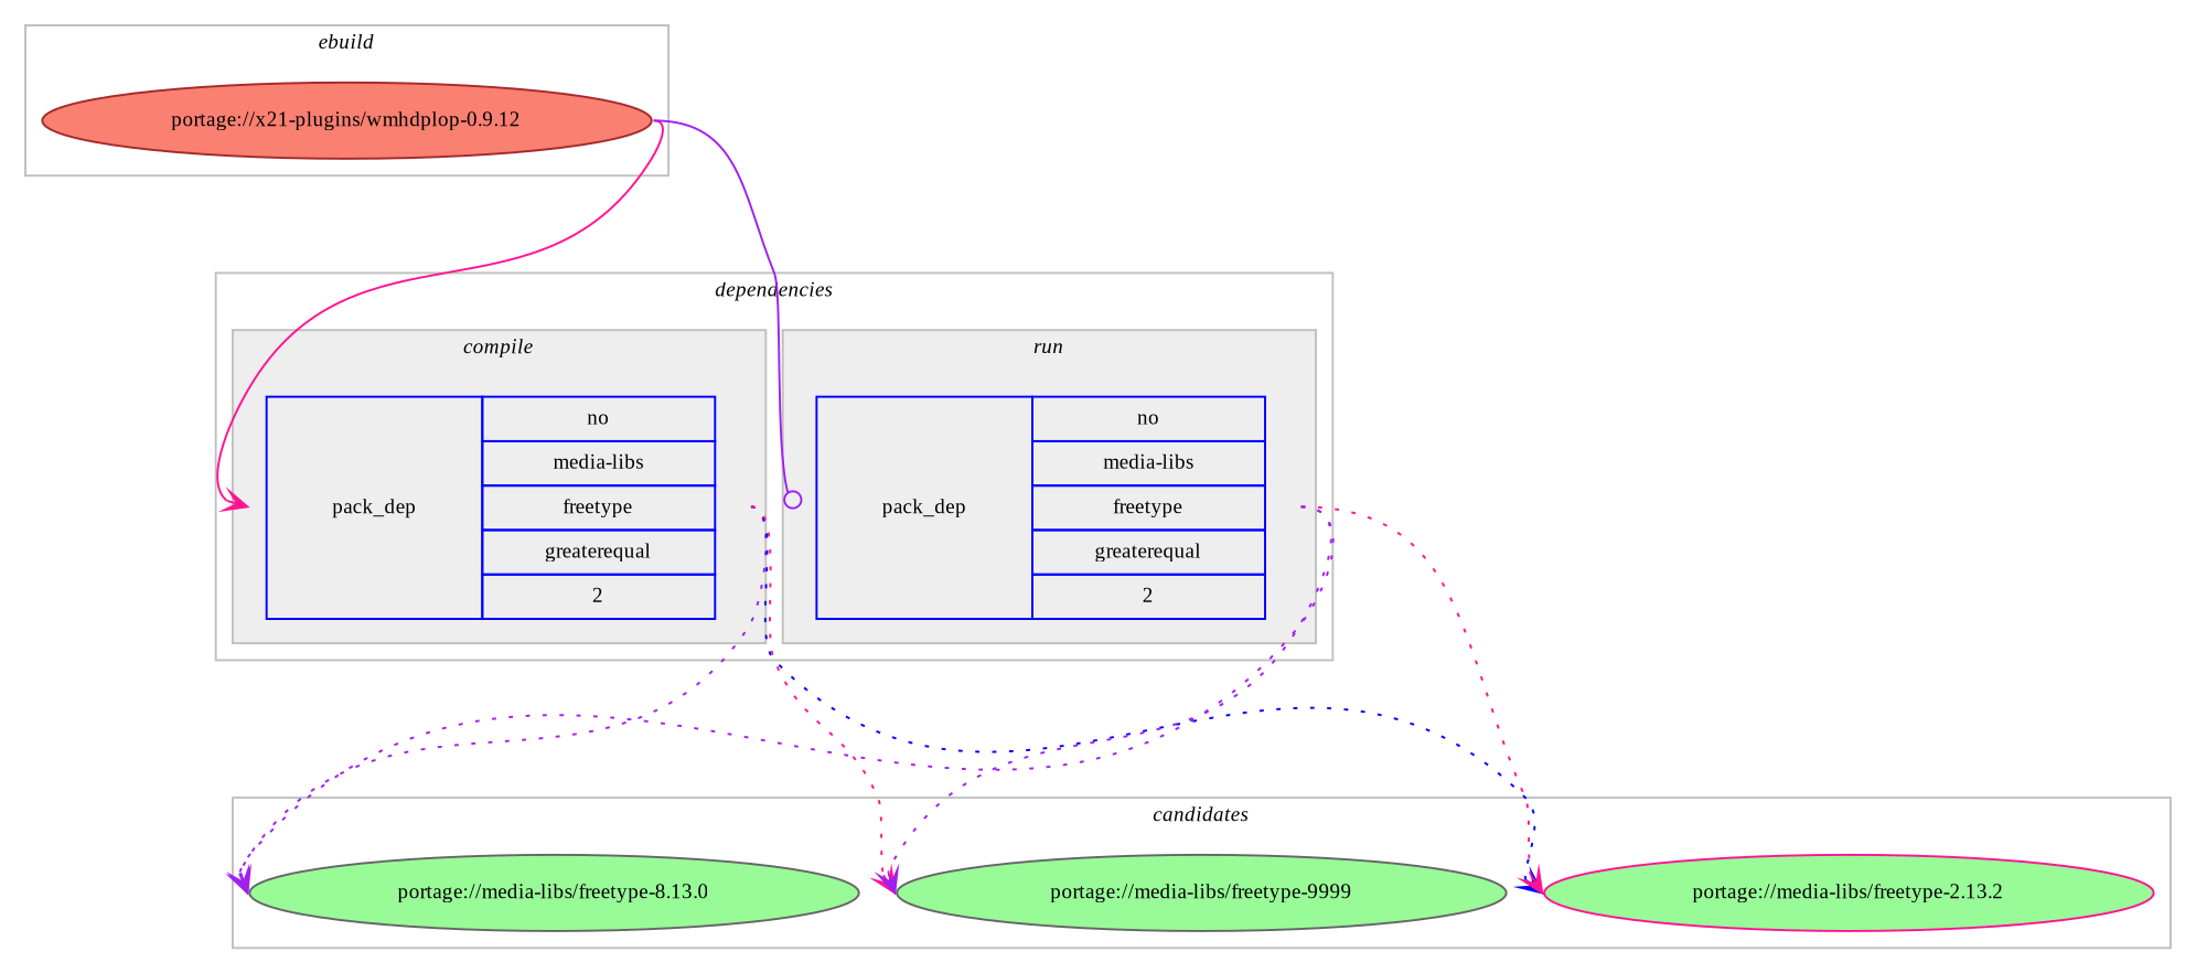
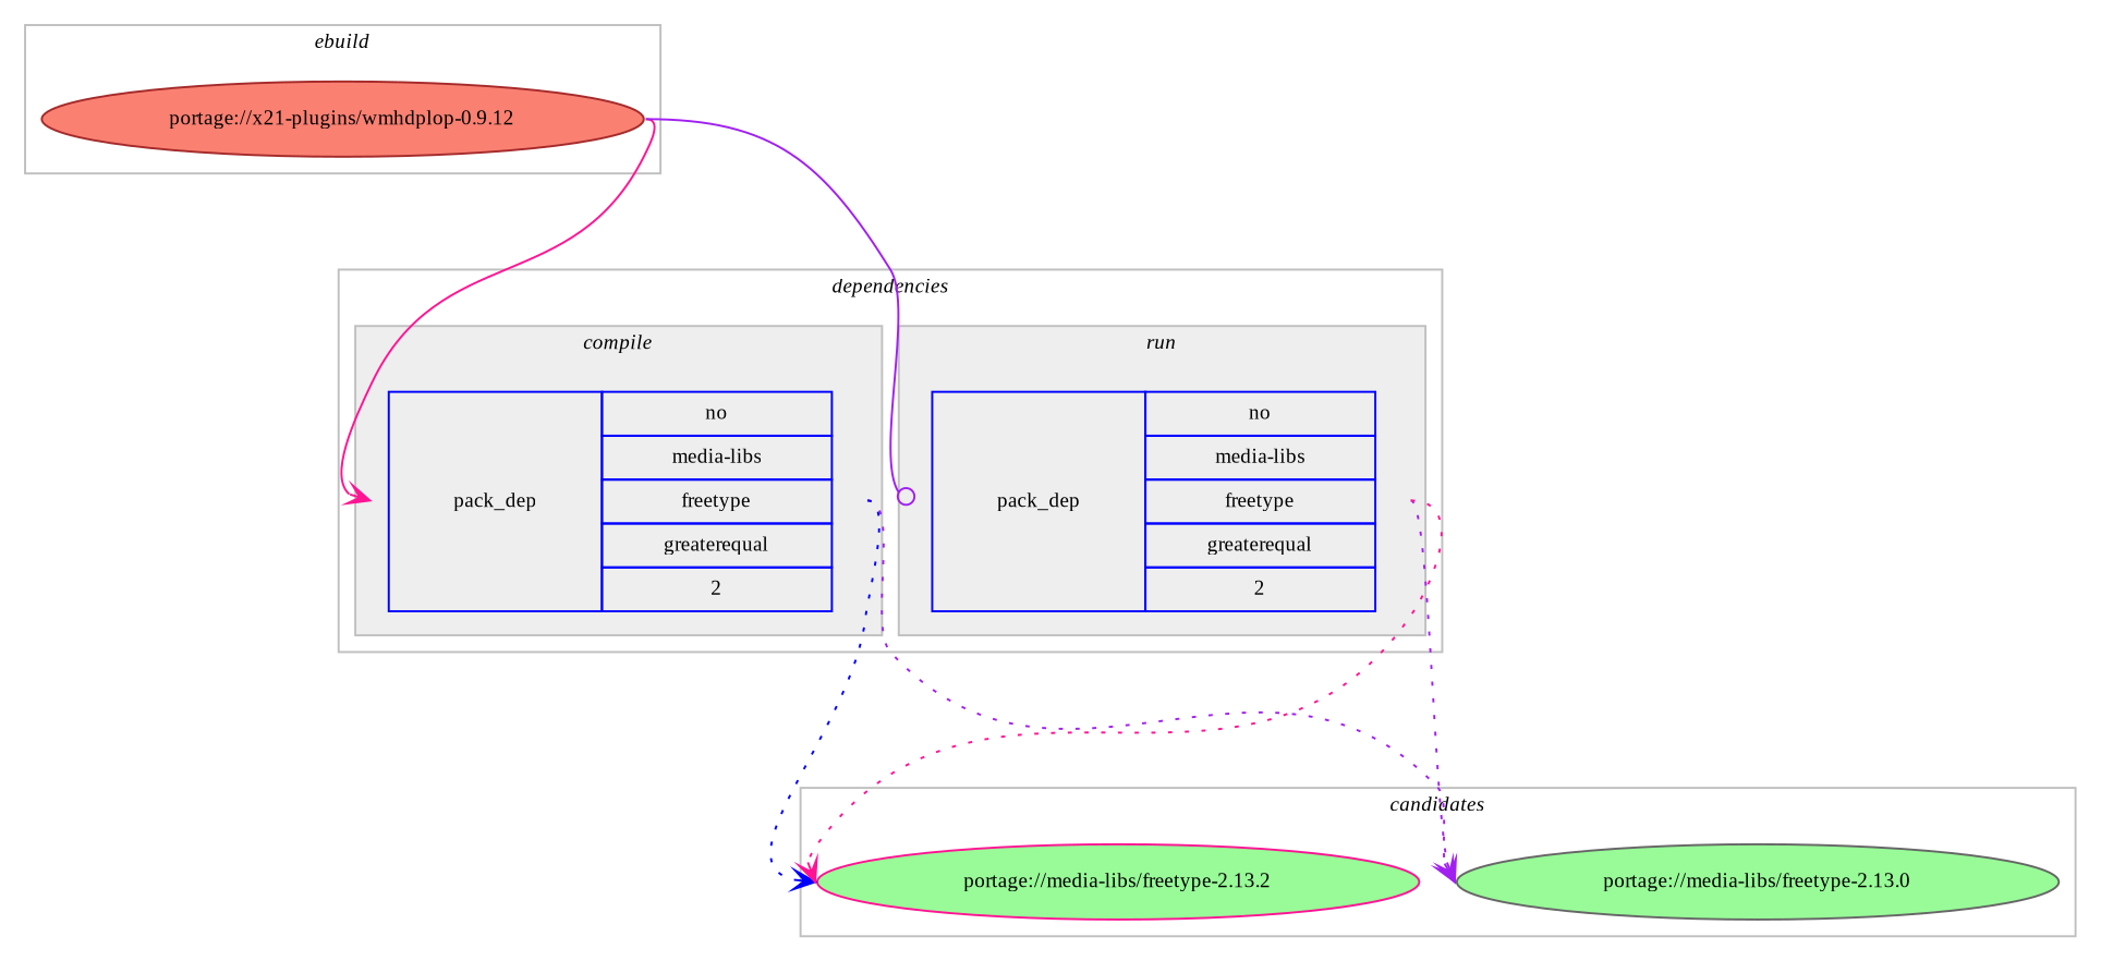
  digraph {
    compound=true
    concentrate=true
    fontname="Liberation Serif"
    fontsize=10
    newrank=true
    rankdir=TB
    ranksep=1.5
    node [color=blue fillcolor=palegreen fontname="Liberation Serif" fontsize=10 style=filled]
    edge [arrowhead=vee color=purple fontname="Liberation Serif" headport=w style=dotted tailport=e weight=100]
    n1 [color=brown fillcolor=salmon label="portage://x21-plugins/wmhdplop-0.9.12" width=4]
    n2 [label=<<TABLE BORDER="0" CELLBORDER="1" CELLSPACING="0" CELLPADDING="4" WIDTH="220"><TR><TD ROWSPAN="6" CELLPADDING="30">pack_dep</TD></TR><TR><TD WIDTH="110">no</TD></TR><TR><TD>media-libs</TD></TR><TR><TD>freetype</TD></TR><TR><TD>greaterequal</TD></TR><TR><TD>2</TD></TR></TABLE>> shape=none fillcolor="" style=""]
    n3 [label=<<TABLE BORDER="0" CELLBORDER="1" CELLSPACING="0" CELLPADDING="4" WIDTH="220"><TR><TD ROWSPAN="6" CELLPADDING="30">pack_dep</TD></TR><TR><TD WIDTH="110">no</TD></TR><TR><TD>media-libs</TD></TR><TR><TD>freetype</TD></TR><TR><TD>greaterequal</TD></TR><TR><TD>2</TD></TR></TABLE>> shape=none fillcolor="" style=""]
-   n4 [color=gray40 label="portage://media-libs/freetype-8.13.0" width=4]
+   n4 [color=gray40 label="portage://media-libs/freetype-2.13.0" width=4]
    n5 [color=deeppink label="portage://media-libs/freetype-2.13.2" width=4]
-   n6 [color=gray40 label="portage://media-libs/freetype-9999" width=4]
    subgraph cluster_1 {
      color=gray
      label=<<i>ebuild</i>>
      rank=same
      n1
    }
    subgraph cluster_2 {
      color=gray
      label=<<i>dependencies</i>>
      subgraph cluster_3 {
        color=gray
        fillcolor="#eeeeee"
        label=<<i>run</i>>
        style=filled
        subgraph sub_4 {
          color=gray
          fillcolor="#eeeeee"
          label=<<i>run</i>>
          style=filled
          n3
        }
      }
      subgraph cluster_5 {
        color=gray
        fillcolor="#eeeeee"
        label=<<i>compile</i>>
        style=filled
        subgraph sub_6 {
          color=gray
          fillcolor="#eeeeee"
          label=<<i>compile</i>>
          style=filled
          n2
        }
      }
      subgraph cluster_7 {
        color=gray
        fillcolor="#eeeeee"
        label=<<i>compile and run</i>>
        style=filled
      }
    }
    subgraph cluster_8 {
      color=gray
      label=<<i>candidates</i>>
      rank=same
      subgraph sub_9 {
        color=black
        label=<<i>candidates</i>>
        nodesep=1
        rank=same
        n4
        n5
-       n6
      }
      subgraph sub_10 {
        color=black
        label=<<i>candidates</i>>
        nodesep=1
        rank=same
        n4
        n5
-       n6
      }
    }
    n1 -> n2 [color=deeppink style=solid weight=20]
    n1 -> n3 [arrowhead=odot style=solid weight=20]
    n2 -> n4
    n2 -> n5 [color=blue]
-   n2 -> n6 [color=deeppink]
    n3 -> n4
    n3 -> n5 [color=deeppink]
-   n3 -> n6
  }
